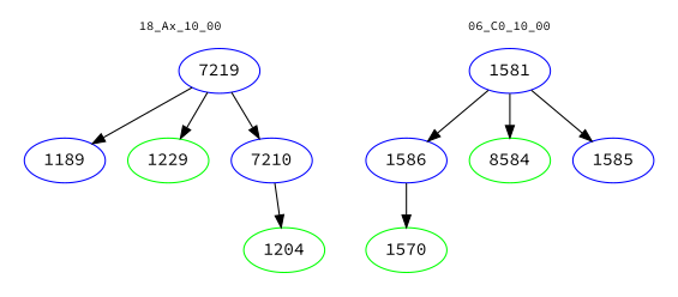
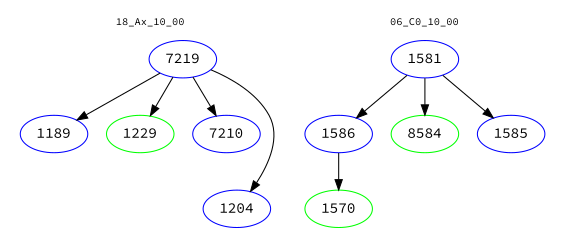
  digraph {
    fontname="Source Code Pro"
    node [color=blue fontname="Source Code Pro"]
    edge [color=black fontname="Source Code Pro"]
    n1 [label=7219]
    n2 [label=1189]
    n3 [color=green label=1229]
    n4 [label=7210]
-   n5 [color=green label=1204]
+   n5 [label=1204]
    n6 [label=1581]
    n7 [label=1586]
    n8 [color=green label=8584]
    n9 [label=1585]
    n10 [color=green label=1570]
    subgraph cluster_1 {
      color=white
      fontsize=10
      label="18_Ax_10_00"
      n1
      n2
      n3
      n4
      n5
    }
    subgraph cluster_2 {
      color=white
      fontsize=10
      label="06_C0_10_00"
      n6
      n7
      n8
      n9
      n10
    }
    n1 -> n2
    n1 -> n3
    n1 -> n4
-   n4 -> n5
+   n1 -> n5
    n6 -> n7
    n6 -> n8
    n6 -> n9
    n7 -> n10
  }
